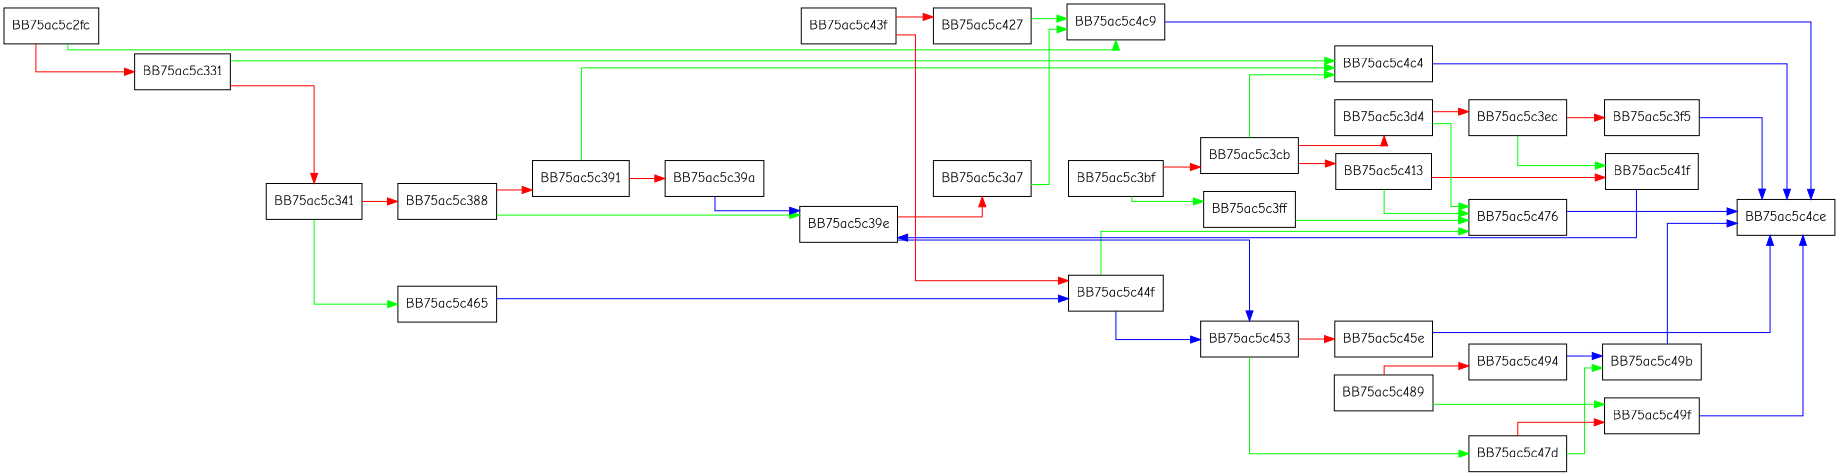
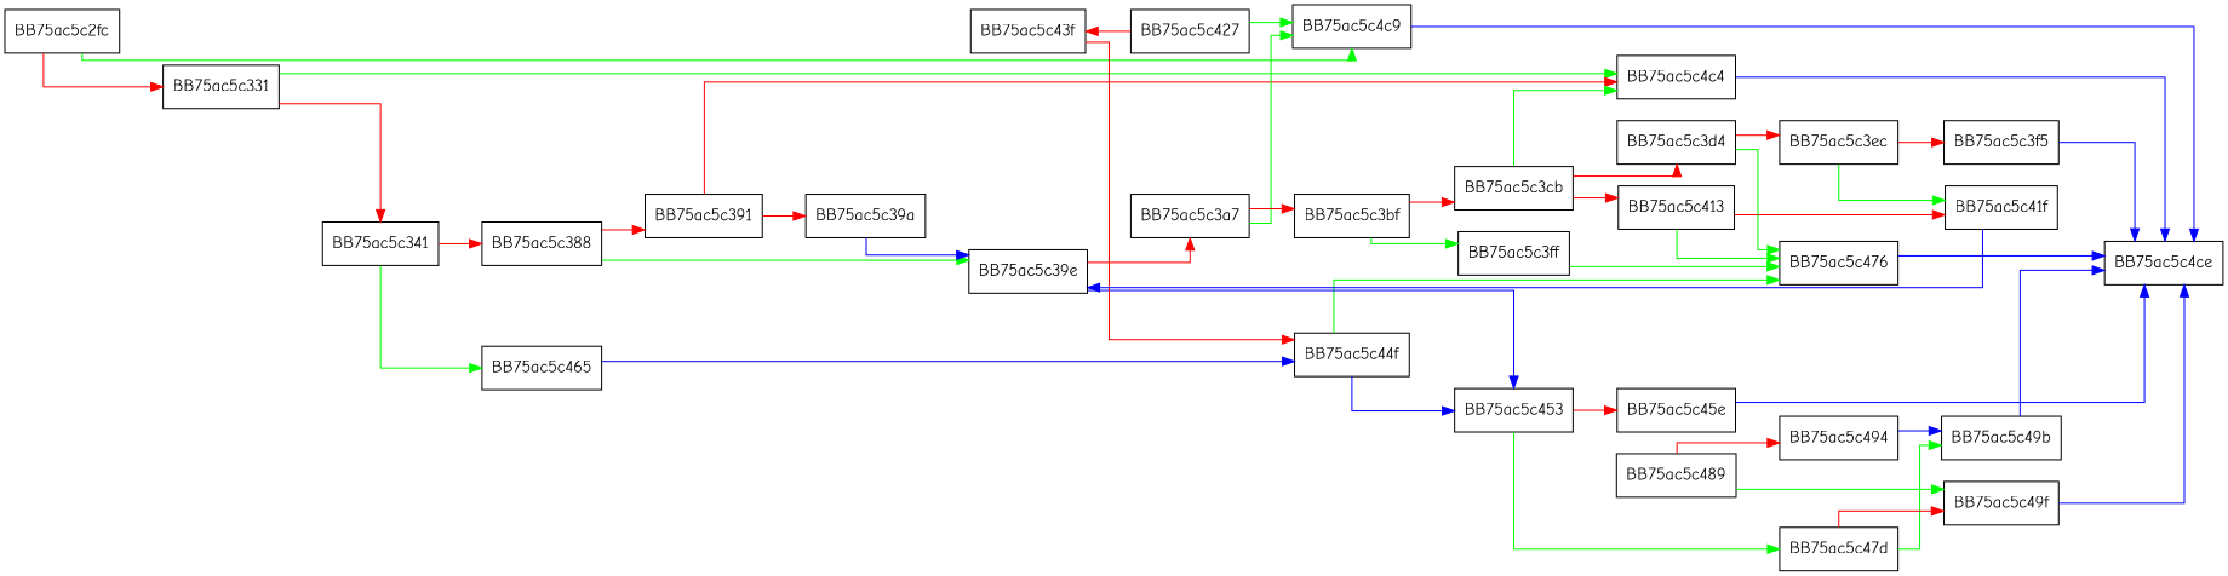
  digraph {
    fontname="Comic Neue"
    rankdir=LR
    splines=ortho
    node [fontname="Comic Neue" shape=box]
    edge [color=red fontname="Comic Neue"]
    BB75ac5c2fc
    BB75ac5c4c9
    BB75ac5c331
    BB75ac5c4ce
    BB75ac5c4c4
    BB75ac5c341
    BB75ac5c465
    BB75ac5c388
    BB75ac5c44f
    BB75ac5c391
    BB75ac5c39e
    BB75ac5c453
    BB75ac5c476
    BB75ac5c427
    BB75ac5c43f
    BB75ac5c39a
    BB75ac5c3a7
    BB75ac5c47d
    BB75ac5c45e
    BB75ac5c3bf
    BB75ac5c49b
    BB75ac5c49f
    BB75ac5c3ff
    BB75ac5c3cb
    BB75ac5c413
    BB75ac5c3d4
    BB75ac5c41f
    BB75ac5c3ec
    BB75ac5c3f5
    BB75ac5c489
    BB75ac5c494
    BB75ac5c2fc -> BB75ac5c4c9 [color=green]
    BB75ac5c2fc -> BB75ac5c331
    BB75ac5c4c9 -> BB75ac5c4ce [color=blue]
    BB75ac5c331 -> BB75ac5c4c4 [color=green]
    BB75ac5c331 -> BB75ac5c341
    BB75ac5c4c4 -> BB75ac5c4ce [color=blue]
    BB75ac5c341 -> BB75ac5c465 [color=green]
    BB75ac5c341 -> BB75ac5c388
    BB75ac5c465 -> BB75ac5c44f [color=blue]
    BB75ac5c388 -> BB75ac5c391
    BB75ac5c388 -> BB75ac5c39e [color=green]
    BB75ac5c44f -> BB75ac5c453 [color=blue]
    BB75ac5c44f -> BB75ac5c476 [color=green]
-   BB75ac5c391 -> BB75ac5c4c4 [color=green]
+   BB75ac5c391 -> BB75ac5c4c4
    BB75ac5c391 -> BB75ac5c39a
    BB75ac5c39e -> BB75ac5c453 [color=blue]
    BB75ac5c39e -> BB75ac5c3a7
    BB75ac5c453 -> BB75ac5c47d [color=green]
    BB75ac5c453 -> BB75ac5c45e
    BB75ac5c476 -> BB75ac5c4ce [color=blue]
    BB75ac5c427 -> BB75ac5c4c9 [color=green]
-   BB75ac5c43f -> BB75ac5c427
+   BB75ac5c427 -> BB75ac5c43f
    BB75ac5c43f -> BB75ac5c44f
    BB75ac5c39a -> BB75ac5c39e [color=blue]
    BB75ac5c3a7 -> BB75ac5c4c9 [color=green]
+   BB75ac5c3a7 -> BB75ac5c3bf
    BB75ac5c47d -> BB75ac5c49b [color=green]
    BB75ac5c47d -> BB75ac5c49f
    BB75ac5c45e -> BB75ac5c4ce [color=blue]
    BB75ac5c3bf -> BB75ac5c3ff [color=green]
    BB75ac5c3bf -> BB75ac5c3cb
    BB75ac5c49b -> BB75ac5c4ce [color=blue]
    BB75ac5c49f -> BB75ac5c4ce [color=blue]
    BB75ac5c3ff -> BB75ac5c476 [color=green]
    BB75ac5c3cb -> BB75ac5c4c4 [color=green]
    BB75ac5c3cb -> BB75ac5c413
    BB75ac5c3cb -> BB75ac5c3d4
    BB75ac5c413 -> BB75ac5c476 [color=green]
    BB75ac5c413 -> BB75ac5c41f
    BB75ac5c3d4 -> BB75ac5c476 [color=green]
    BB75ac5c3d4 -> BB75ac5c3ec
    BB75ac5c41f -> BB75ac5c39e [color=blue]
    BB75ac5c3ec -> BB75ac5c41f [color=green]
    BB75ac5c3ec -> BB75ac5c3f5
    BB75ac5c3f5 -> BB75ac5c4ce [color=blue]
    BB75ac5c489 -> BB75ac5c49f [color=green]
    BB75ac5c489 -> BB75ac5c494
    BB75ac5c494 -> BB75ac5c49b [color=blue]
  }
